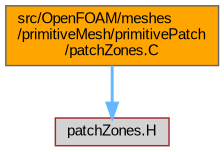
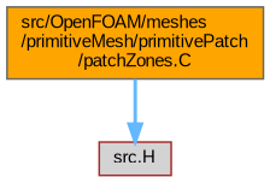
  digraph {
    fontname="Liberation Sans"
    node [fontname="Liberation Sans" fontsize=10 shape=box style=filled]
    n1 [color=gray40 fillcolor=orange fontcolor=black height=0.2 label="src/OpenFOAM/meshes\l/primitiveMesh/primitivePatch\l/patchZones.C" width=0.4]
-   n2 [color=brown fillcolor=lightgrey height=0.2 label="patchZones.H" width=0.4]
+   n2 [color=brown fillcolor=lightgrey height=0.2 label="src.H" width=0.4]
    n1 -> n2 [color=steelblue1 fontname="Liberation Sans" fontsize=10 labelfontname=Helvetica labelfontsize=10 style=bold]
  }
